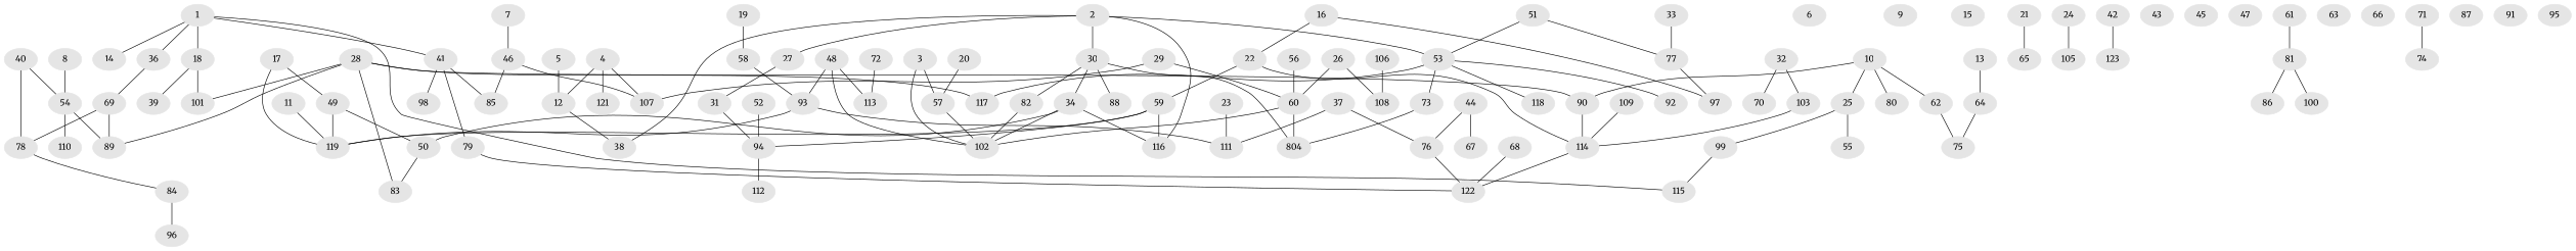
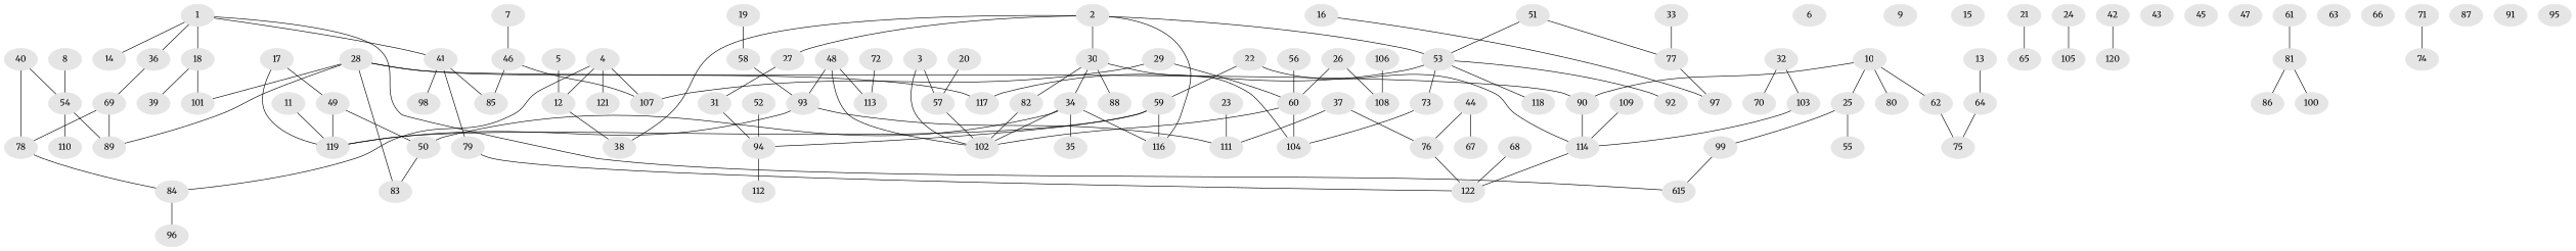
  graph {
    fontname=Merriweather
    node [color=gray90 fontname=Merriweather style=filled]
    edge [fontname=Merriweather]
    1
    14
    18
    36
    41
-   115
+   115 [label=615]
    39
    101
    69
    79
    85
    98
    2
    27
    30
    38
    53
    116
    31
    34
    82
    88
-   104 [label=804]
+   104
    117
    73
    92
    118
    3
    57
    102
    4
    12
    84
    107
    121
    96
    5
    6
    7
    46
    28
    90
    83
    89
    8
    54
    110
    9
    10
    25
    62
    80
    55
    99
    75
    114
    11
    119
    13
    64
    15
    16
    22
    97
    59
    17
    49
    50
    19
    58
    93
    20
    21
    65
    94
    122
    23
    111
    24
    105
    26
    60
    108
    37
    76
    29
+   35
    112
    32
    70
    103
    33
    77
    78
    40
    42
-   120 [label=123]
+   120
    43
    44
    67
    45
    47
    48
    113
    51
    52
    56
    61
    81
    86
    100
    63
    66
    68
    71
    74
    72
    87
    91
    95
    106
    109
    1 -- 14
    1 -- 18
    1 -- 36
    1 -- 41
    1 -- 115
    18 -- 39
    18 -- 101
    36 -- 69
    41 -- 79
    41 -- 85
    41 -- 98
    69 -- 89
    69 -- 78
    79 -- 122
    2 -- 27
    2 -- 30
    2 -- 38
    2 -- 53
    2 -- 116
    27 -- 31
    30 -- 34
    30 -- 82
    30 -- 88
    30 -- 104
    53 -- 117
    53 -- 73
    53 -- 92
    53 -- 118
    31 -- 94
    34 -- 116
    34 -- 102
    34 -- 50
+   34 -- 35
    82 -- 102
    73 -- 104
    3 -- 57
    3 -- 102
    57 -- 102
    4 -- 12
+   4 -- 84
    4 -- 107
    4 -- 121
    12 -- 38
    84 -- 96
    5 -- 12
    7 -- 46
    46 -- 85
    46 -- 107
    28 -- 101
    28 -- 117
    28 -- 90
    28 -- 83
    28 -- 89
    90 -- 114
    8 -- 54
    54 -- 89
    54 -- 110
    10 -- 90
    10 -- 25
    10 -- 62
    10 -- 80
    25 -- 55
    25 -- 99
    62 -- 75
    99 -- 115
    114 -- 122
    11 -- 119
    13 -- 64
    64 -- 75
-   16 -- 22
    16 -- 97
    22 -- 114
    22 -- 59
    59 -- 116
    59 -- 119
    59 -- 94
    17 -- 119
    17 -- 49
    49 -- 119
    49 -- 50
    50 -- 83
    19 -- 58
    58 -- 93
    93 -- 119
    93 -- 111
    20 -- 57
    21 -- 65
    94 -- 112
    23 -- 111
    24 -- 105
    26 -- 60
    26 -- 108
    60 -- 104
    60 -- 102
    37 -- 111
    37 -- 76
    76 -- 122
    29 -- 107
    29 -- 60
    32 -- 70
    32 -- 103
    103 -- 114
    33 -- 77
    77 -- 97
    78 -- 84
    40 -- 54
    40 -- 78
    42 -- 120
    44 -- 76
    44 -- 67
    48 -- 102
    48 -- 93
    48 -- 113
    51 -- 53
    51 -- 77
    52 -- 94
    56 -- 60
    61 -- 81
    81 -- 86
    81 -- 100
    68 -- 122
    71 -- 74
    72 -- 113
    106 -- 108
    109 -- 114
  }
